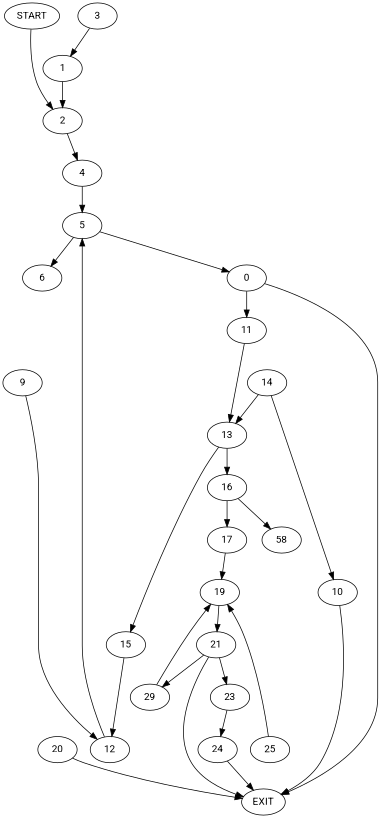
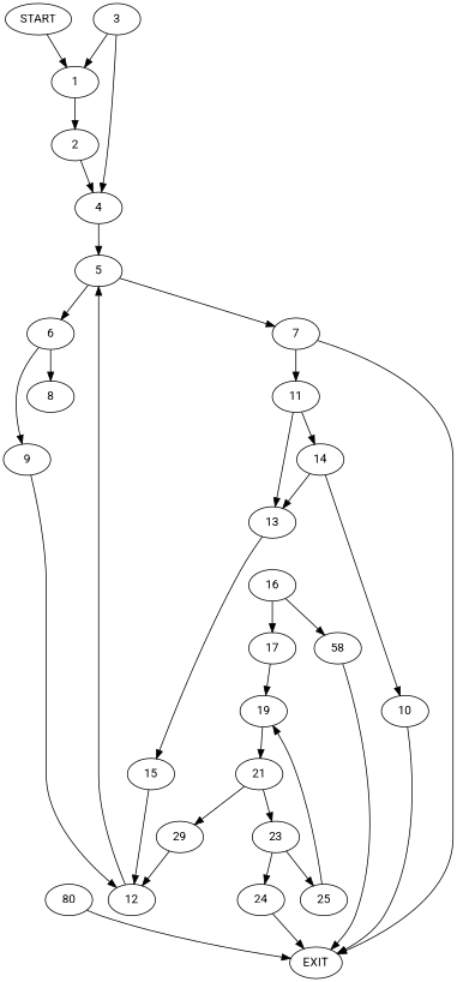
  digraph {
    fontname=Roboto
    node [fontname=Roboto]
    edge [fontname=Roboto]
    n1 [label=START]
    1
    2
    n4 [label=EXIT]
    4
    3
    5
    6
-   7 [label=0]
+   7
+   8
    9
    11
    12
    10
    13
    14
    15
    16
    17
    n20 [label=58]
    19
    21
-   20
+   20 [label=80]
    n24 [label=29]
    23
    24
    25
-   n1 -> 2
+   n1 -> 1
    1 -> 2
    2 -> 4
    4 -> 5
    3 -> 1
+   3 -> 4
    5 -> 6
    5 -> 7
+   6 -> 8
+   6 -> 9
    7 -> n4
    7 -> 11
    9 -> 12
    11 -> 13
+   11 -> 14
    12 -> 5
    10 -> n4
    13 -> 15
-   13 -> 16
    14 -> 10
    14 -> 13
    15 -> 12
    16 -> 17
    16 -> n20
    17 -> 19
-   21 -> n4
+   n20 -> n4
    19 -> 21
    21 -> n24
    21 -> 23
    20 -> n4
-   n24 -> 19
+   n24 -> 12
    23 -> 24
+   23 -> 25
    24 -> n4
    25 -> 19
  }
